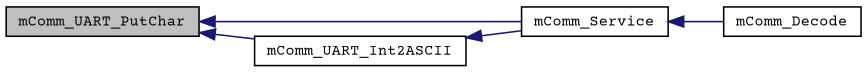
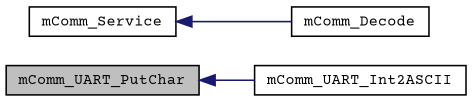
  digraph {
    fontname="Courier Prime"
    rankdir=LR
    node [color=black fillcolor=white fontname="Courier Prime" fontsize=10 shape=record style=filled]
    edge [color=midnightblue dir=back fontname="Courier Prime" fontsize=10 labelfontname=Helvetica labelfontsize=10 style=solid]
    n1 [fillcolor=grey75 fontcolor=black height=0.2 label=mComm_UART_PutChar width=0.4]
    n2 [height=0.2 label=mComm_Service width=0.4]
    n3 [height=0.2 label=mComm_UART_Int2ASCII width=0.4]
    n4 [height=0.2 label=mComm_Decode width=0.4]
-   n1 -> n2
    n1 -> n3
    n2 -> n4
-   n3 -> n2
  }
